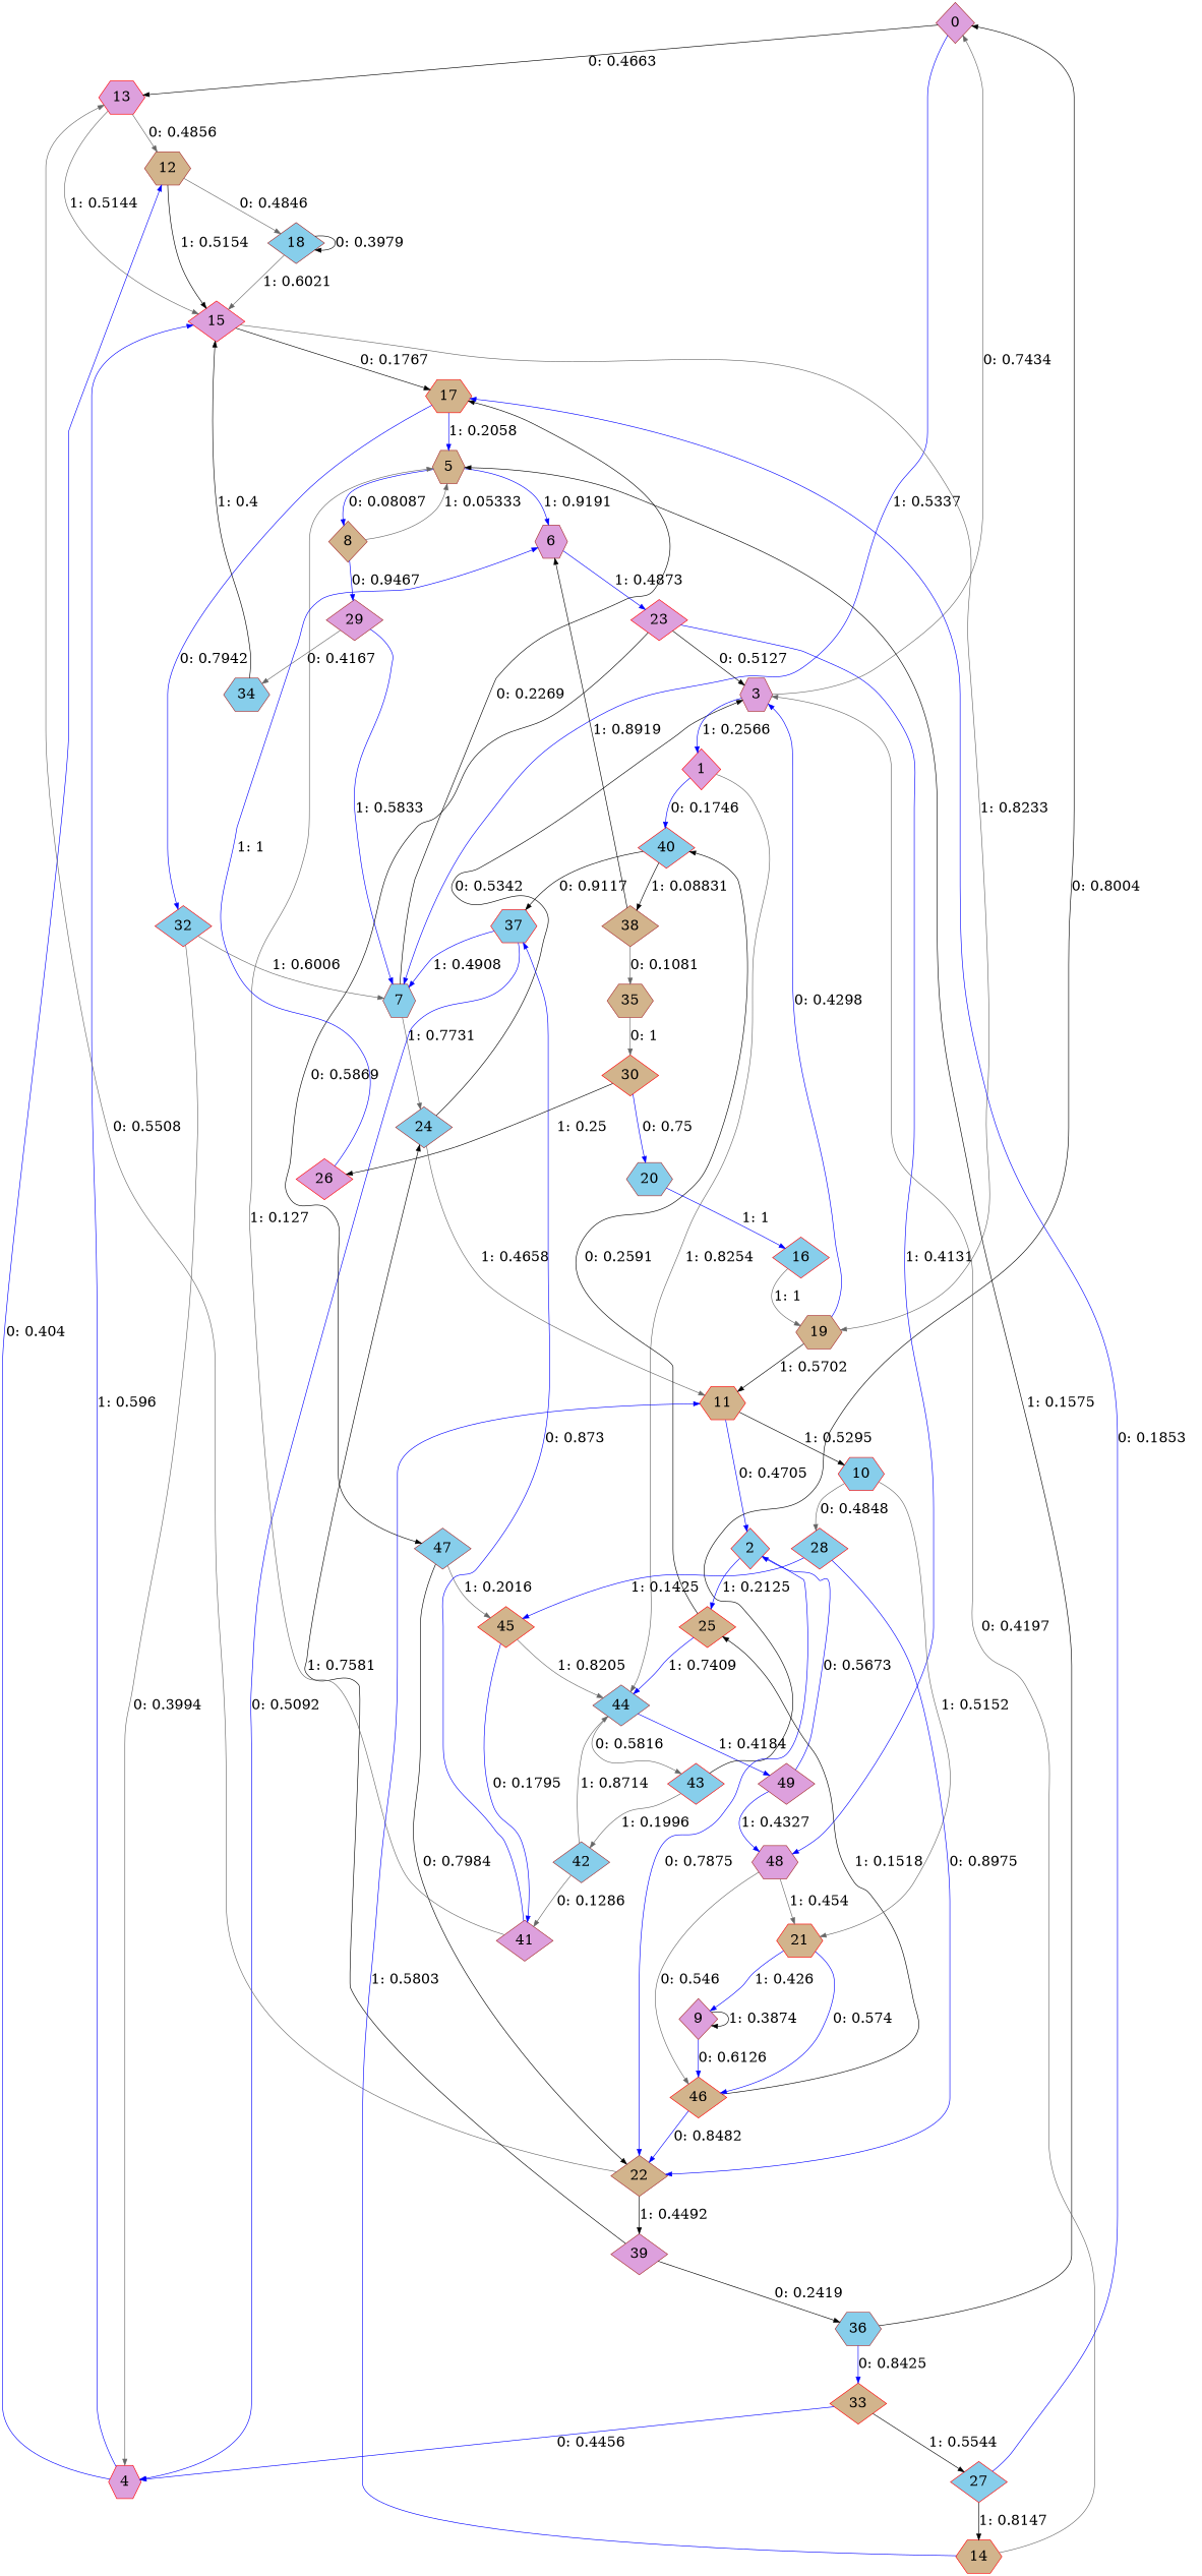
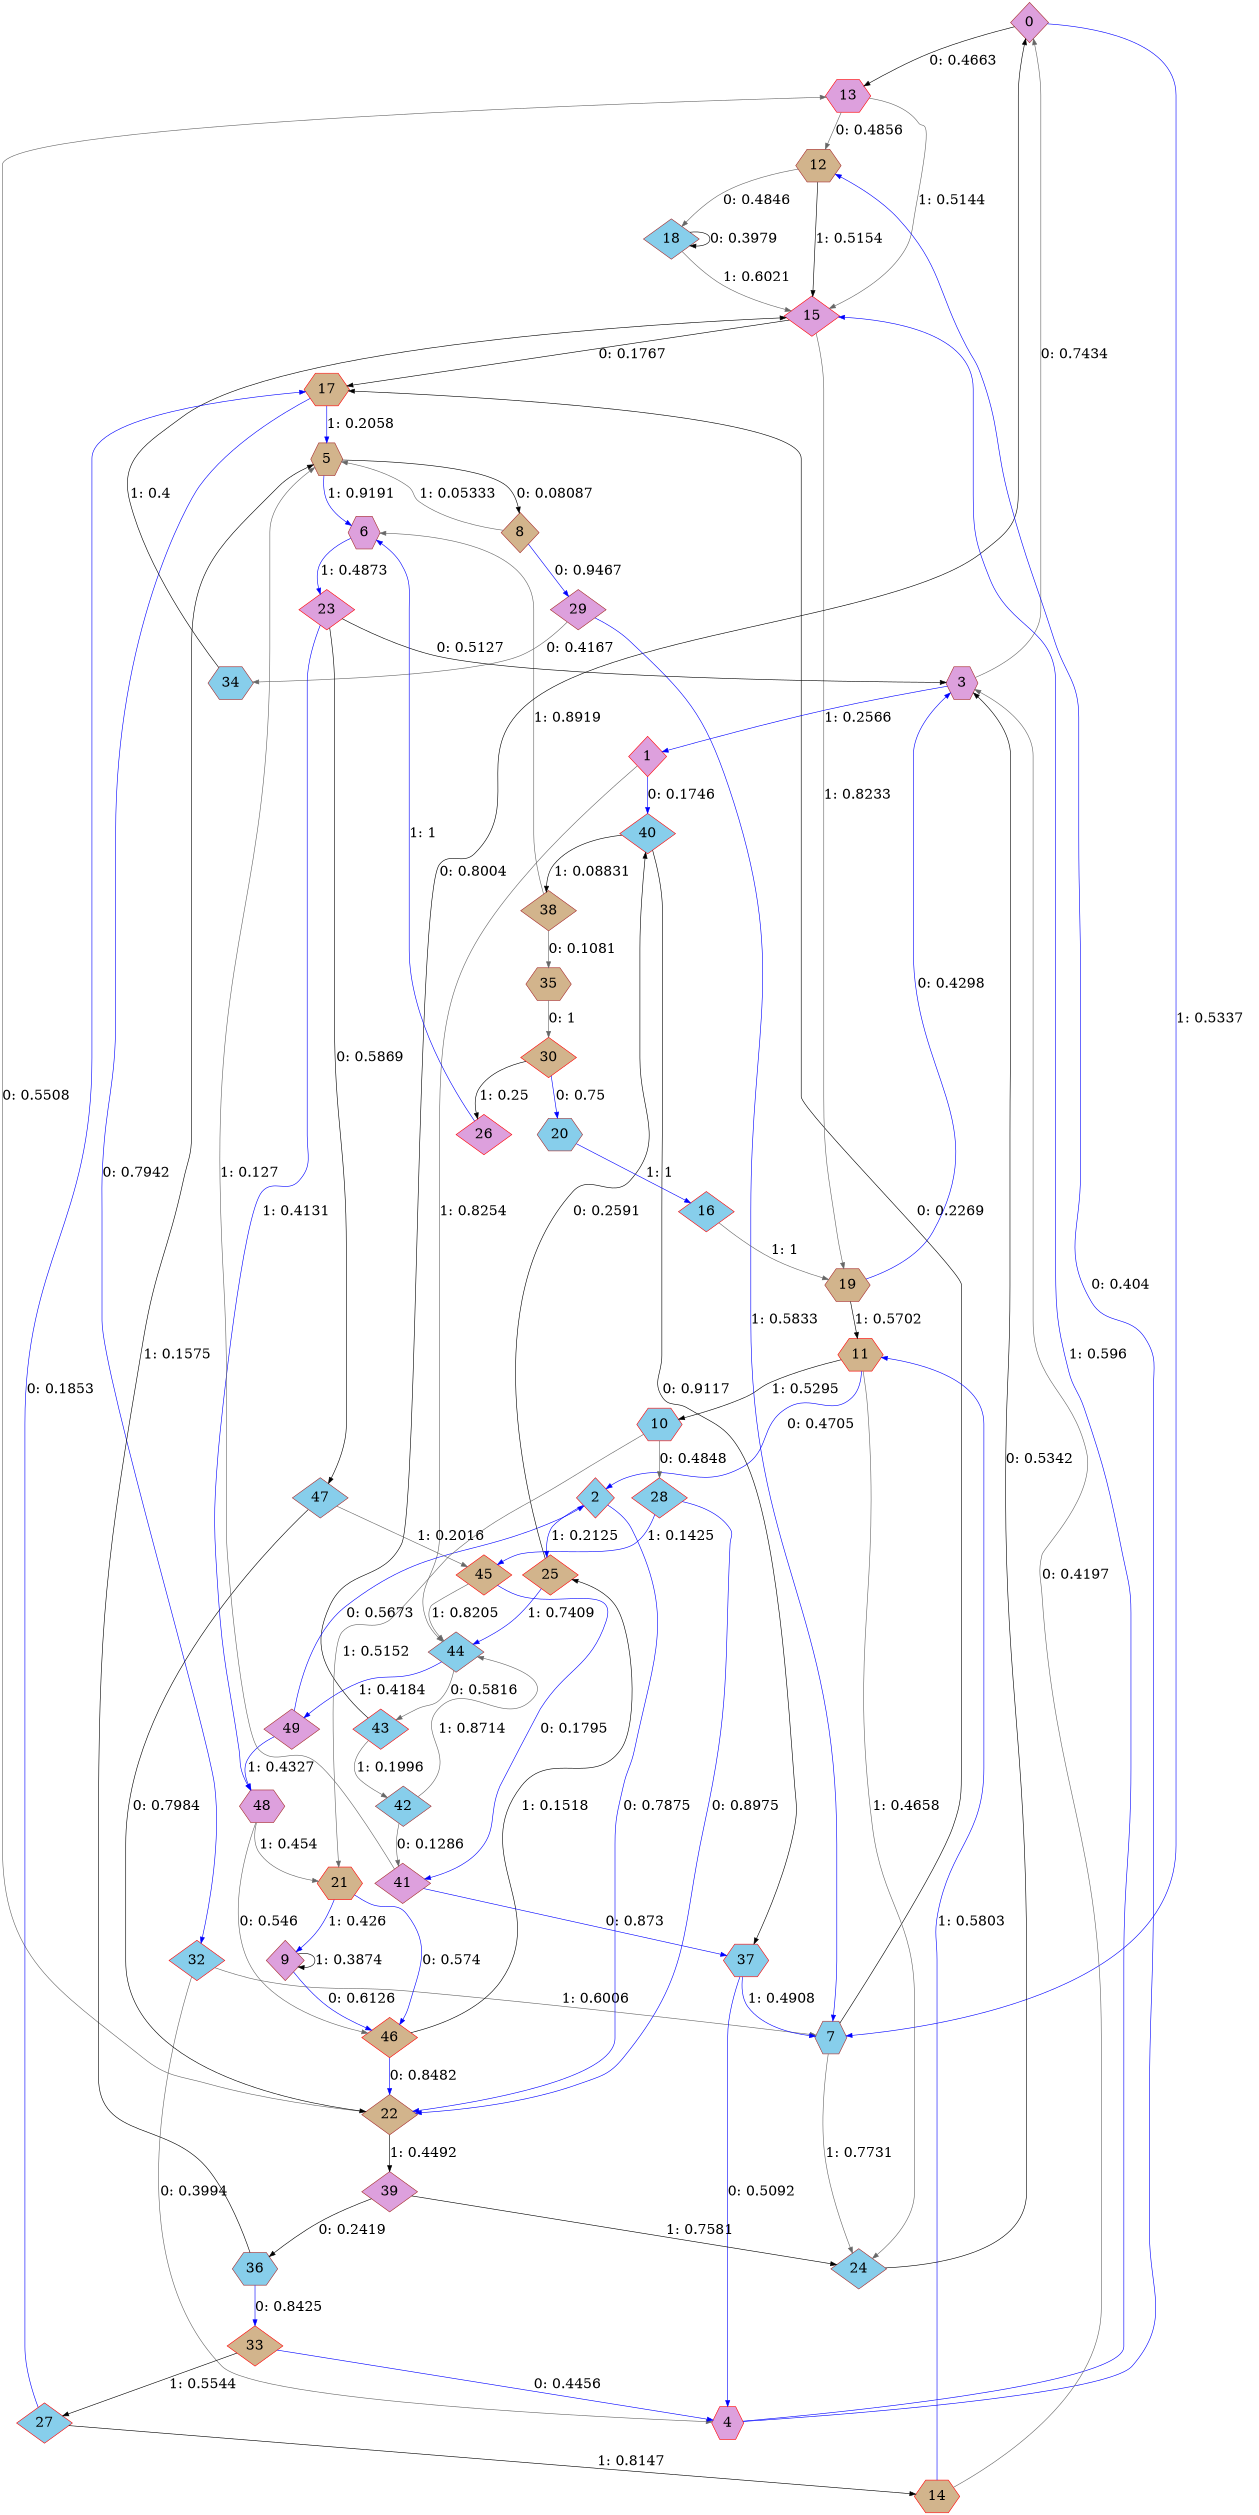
  digraph {
    node [color=brown fillcolor=skyblue fontsize=24 shape=diamond style=filled]
    edge [color=blue fontsize=24]
    0 [fillcolor=plum]
    13 [color=red fillcolor=plum shape=hexagon]
    7 [shape=hexagon]
    12 [fillcolor=tan shape=hexagon]
    15 [color=red fillcolor=plum]
    17 [color=red fillcolor=tan shape=hexagon]
    24
    18
    19 [fillcolor=tan shape=hexagon]
    5 [fillcolor=tan shape=hexagon]
    32 [color=red]
    3 [fillcolor=plum shape=hexagon]
    11 [color=red fillcolor=tan shape=hexagon]
    1 [color=red fillcolor=plum]
    40 [color=red]
    44
    37 [color=red shape=hexagon]
    38 [fillcolor=tan]
    43 [color=red]
    49 [fillcolor=plum]
    4 [color=red fillcolor=plum shape=hexagon]
    6 [fillcolor=plum shape=hexagon]
    35 [fillcolor=tan shape=hexagon]
    42
    2 [color=red]
    48 [fillcolor=plum shape=hexagon]
    22 [fillcolor=tan]
    25 [color=red fillcolor=tan]
    39 [fillcolor=plum]
    36 [shape=hexagon]
    8 [fillcolor=tan]
    29 [fillcolor=plum]
    23 [color=red fillcolor=plum]
    34 [shape=hexagon]
    47
    45 [color=red fillcolor=tan]
    46 [color=red fillcolor=tan]
    21 [color=red fillcolor=tan shape=hexagon]
    10 [color=red shape=hexagon]
    9 [fillcolor=plum]
    28 [color=red]
    41 [fillcolor=plum]
    14 [color=red fillcolor=tan shape=hexagon]
    16 [color=red]
    20 [shape=hexagon]
    33 [color=red fillcolor=tan]
    26 [color=red fillcolor=plum]
    27 [color=red]
    30 [color=red fillcolor=tan]
    0 -> 13 [color=black label="0: 0.4663   "]
    0 -> 7 [label="1: 0.5337   "]
    13 -> 12 [color=gray40 label="0: 0.4856   "]
    13 -> 15 [color=gray40 label="1: 0.5144   "]
    7 -> 17 [color=black label="0: 0.2269   "]
    7 -> 24 [color=gray40 label="1: 0.7731   "]
    12 -> 15 [color=black label="1: 0.5154   "]
    12 -> 18 [color=gray40 label="0: 0.4846   "]
    15 -> 17 [color=black label="0: 0.1767   "]
    15 -> 19 [color=gray40 label="1: 0.8233   "]
    17 -> 5 [label="1: 0.2058   "]
    17 -> 32 [label="0: 0.7942   "]
    24 -> 3 [color=black label="0: 0.5342   "]
-   24 -> 11 [color=gray40 label="1: 0.4658   "]
+   11 -> 24 [color=gray40 label="1: 0.4658   "]
    18 -> 15 [color=gray40 label="1: 0.6021   "]
    18 -> 18 [color=black label="0: 0.3979   "]
    19 -> 3 [label="0: 0.4298   "]
    19 -> 11 [color=black label="1: 0.5702   "]
    5 -> 6 [label="1: 0.9191   "]
-   5 -> 8 [label="0: 0.08087  "]
+   5 -> 8 [color=black label="0: 0.08087  "]
    32 -> 7 [color=gray40 label="1: 0.6006   "]
    32 -> 4 [color=gray40 label="0: 0.3994   "]
    3 -> 0 [color=gray40 label="0: 0.7434   "]
    3 -> 1 [label="1: 0.2566   "]
    11 -> 2 [label="0: 0.4705   "]
    11 -> 10 [color=black label="1: 0.5295   "]
    1 -> 40 [label="0: 0.1746   "]
    1 -> 44 [color=gray40 label="1: 0.8254   "]
    40 -> 37 [color=black label="0: 0.9117   "]
    40 -> 38 [color=black label="1: 0.08831  "]
    44 -> 43 [color=gray40 label="0: 0.5816   "]
    44 -> 49 [label="1: 0.4184   "]
    37 -> 7 [label="1: 0.4908   "]
    37 -> 4 [label="0: 0.5092   "]
-   38 -> 6 [color=black label="1: 0.8919   "]
+   38 -> 6 [color=gray40 label="1: 0.8919   "]
    38 -> 35 [color=gray40 label="0: 0.1081   "]
    43 -> 0 [color=black label="0: 0.8004   "]
    43 -> 42 [color=gray40 label="1: 0.1996   "]
    49 -> 2 [label="0: 0.5673   "]
    49 -> 48 [label="1: 0.4327   "]
    4 -> 12 [label="0: 0.404    "]
    4 -> 15 [label="1: 0.596    "]
    6 -> 23 [label="1: 0.4873   "]
    35 -> 30 [color=gray40 label="0: 1        "]
    42 -> 44 [color=gray40 label="1: 0.8714   "]
    42 -> 41 [color=gray40 label="0: 0.1286   "]
    2 -> 22 [label="0: 0.7875   "]
    2 -> 25 [label="1: 0.2125   "]
    48 -> 46 [color=gray40 label="0: 0.546    "]
    48 -> 21 [color=gray40 label="1: 0.454    "]
    22 -> 13 [color=gray40 label="0: 0.5508   "]
    22 -> 39 [color=black label="1: 0.4492   "]
    25 -> 40 [color=black label="0: 0.2591   "]
    25 -> 44 [label="1: 0.7409   "]
    39 -> 24 [color=black label="1: 0.7581   "]
    39 -> 36 [color=black label="0: 0.2419   "]
    36 -> 5 [color=black label="1: 0.1575   "]
    36 -> 33 [label="0: 0.8425   "]
    8 -> 5 [color=gray40 label="1: 0.05333  "]
    8 -> 29 [label="0: 0.9467   "]
    29 -> 7 [label="1: 0.5833   "]
    29 -> 34 [color=gray40 label="0: 0.4167   "]
    23 -> 3 [color=black label="0: 0.5127   "]
    23 -> 48 [label="1: 0.4131   "]
    23 -> 47 [color=black label="0: 0.5869   "]
    34 -> 15 [color=black label="1: 0.4      "]
    47 -> 22 [color=black label="0: 0.7984   "]
    47 -> 45 [color=gray40 label="1: 0.2016   "]
    45 -> 44 [color=gray40 label="1: 0.8205   "]
    45 -> 41 [label="0: 0.1795   "]
    46 -> 22 [label="0: 0.8482   "]
    46 -> 25 [color=black label="1: 0.1518   "]
    21 -> 46 [label="0: 0.574    "]
    21 -> 9 [label="1: 0.426    "]
    10 -> 21 [color=gray40 label="1: 0.5152   "]
    10 -> 28 [color=gray40 label="0: 0.4848   "]
    9 -> 46 [label="0: 0.6126   "]
    9 -> 9 [color=black label="1: 0.3874   "]
    28 -> 22 [label="0: 0.8975   "]
    28 -> 45 [label="1: 0.1425   "]
    41 -> 5 [color=gray40 label="1: 0.127    "]
    41 -> 37 [label="0: 0.873    "]
    14 -> 3 [color=gray40 label="0: 0.4197   "]
    14 -> 11 [label="1: 0.5803   "]
    16 -> 19 [color=gray40 label="1: 1        "]
    20 -> 16 [label="1: 1        "]
    33 -> 4 [label="0: 0.4456   "]
    33 -> 27 [color=black label="1: 0.5544   "]
    26 -> 6 [label="1: 1        "]
    27 -> 17 [label="0: 0.1853   "]
    27 -> 14 [color=black label="1: 0.8147   "]
    30 -> 20 [label="0: 0.75     "]
    30 -> 26 [color=black label="1: 0.25     "]
  }
